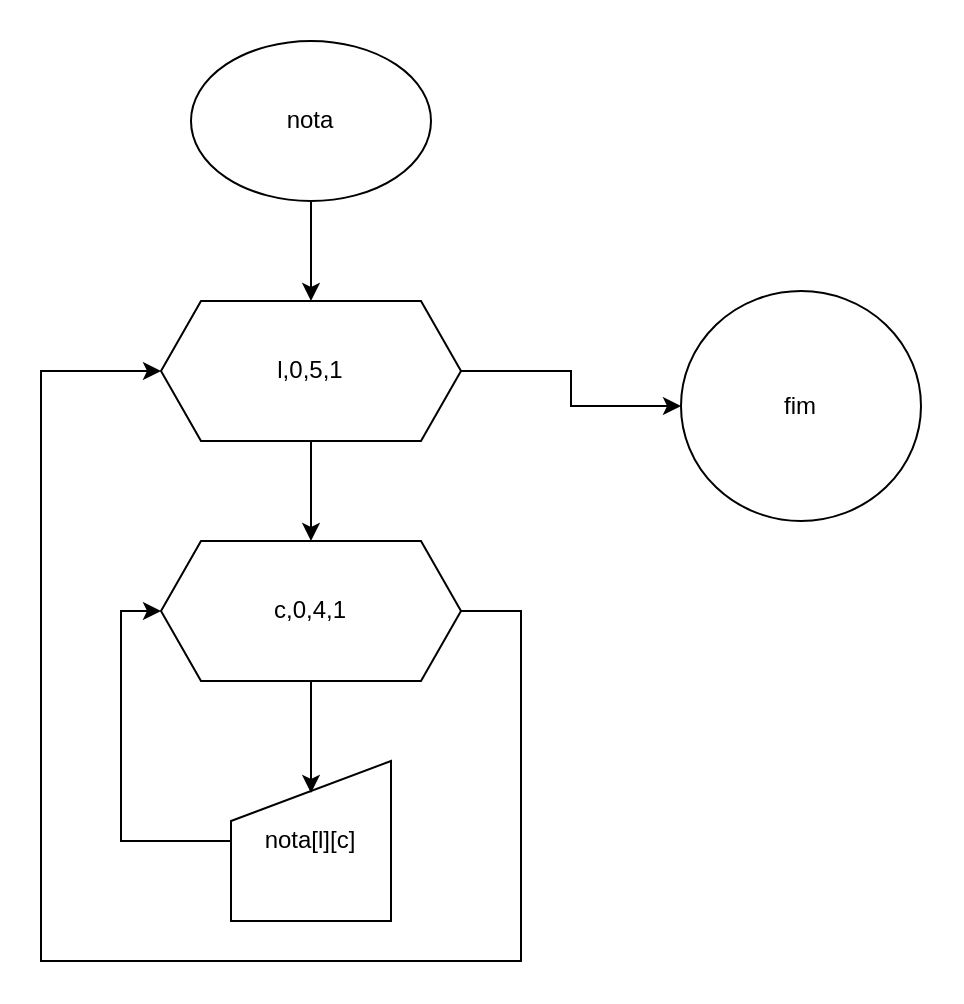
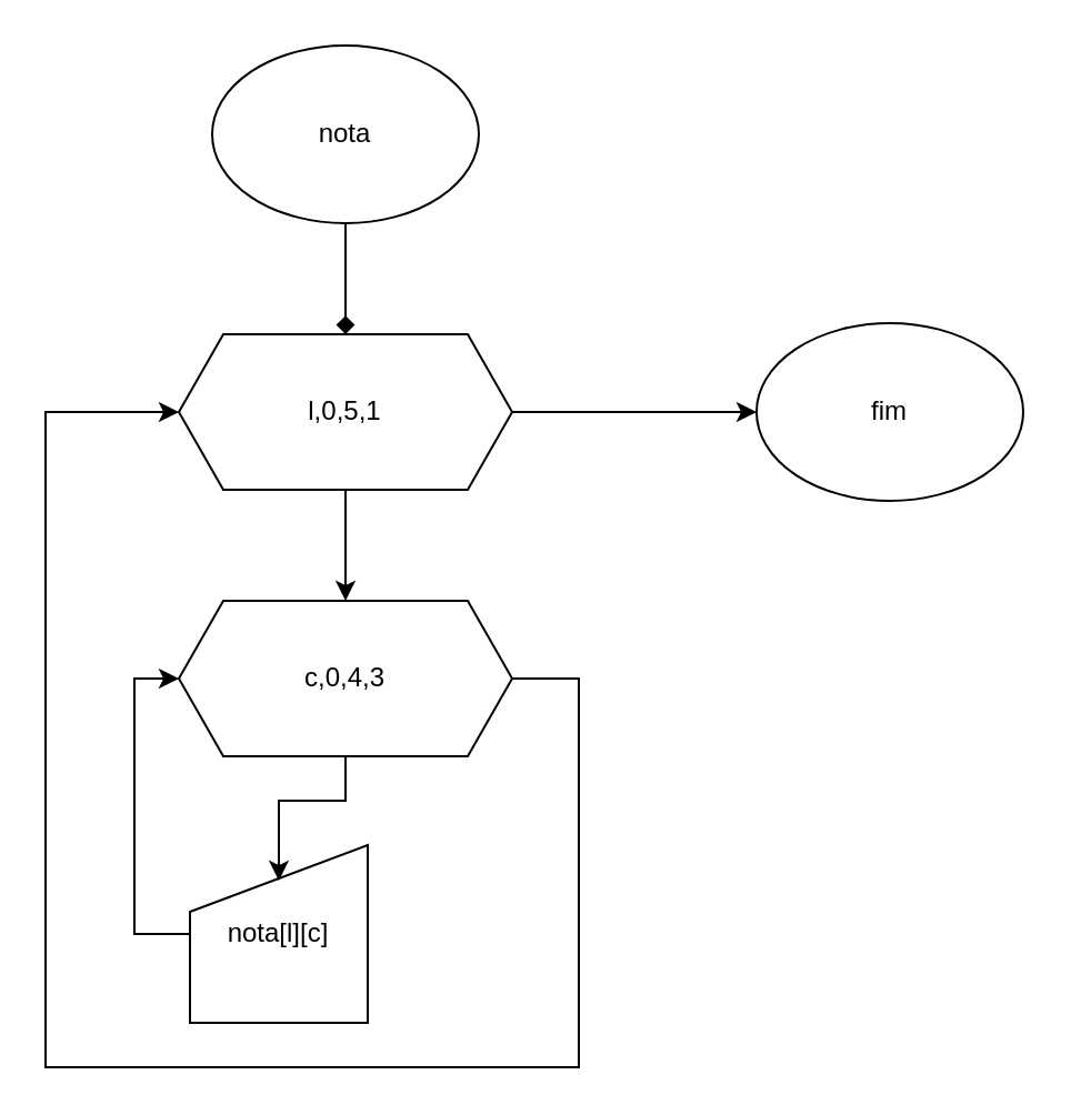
  <mxCell id="0" />
  <mxCell id="1" parent="0" />
- <mxCell id="2" value="fim" style="ellipse;whiteSpace=wrap;html=1;" parent="1" vertex="1"><mxGeometry x="340" y="145" width="120" height="115" as="geometry" /></mxCell>
- <mxCell id="3" style="edgeStyle=orthogonalEdgeStyle;rounded=0;orthogonalLoop=1;jettySize=auto;html=1;entryX=0.5;entryY=0;entryDx=0;entryDy=0;" parent="1" source="4" target="7" edge="1"><mxGeometry relative="1" as="geometry" /></mxCell>
+ <mxCell id="2" value="fim" style="ellipse;whiteSpace=wrap;html=1;" parent="1" vertex="1"><mxGeometry x="340" y="145" width="120" height="80" as="geometry" /></mxCell>
+ <mxCell id="3" style="edgeStyle=orthogonalEdgeStyle;rounded=0;orthogonalLoop=1;jettySize=auto;html=1;entryX=0.5;entryY=0;entryDx=0;entryDy=0;endArrow=diamond;" parent="1" source="4" target="7" edge="1"><mxGeometry relative="1" as="geometry" /></mxCell>
  <mxCell id="4" value="nota" style="ellipse;whiteSpace=wrap;html=1;" parent="1" vertex="1"><mxGeometry x="95" y="20" width="120" height="80" as="geometry" /></mxCell>
  <mxCell id="5" style="edgeStyle=orthogonalEdgeStyle;rounded=0;orthogonalLoop=1;jettySize=auto;html=1;" parent="1" source="7" target="9" edge="1"><mxGeometry relative="1" as="geometry" /></mxCell>
  <mxCell id="6" style="edgeStyle=orthogonalEdgeStyle;rounded=0;orthogonalLoop=1;jettySize=auto;html=1;" parent="1" source="7" target="2" edge="1"><mxGeometry relative="1" as="geometry" /></mxCell>
  <mxCell id="7" value="l,0,5,1" style="shape=hexagon;perimeter=hexagonPerimeter2;whiteSpace=wrap;html=1;fixedSize=1;" parent="1" vertex="1"><mxGeometry x="80" y="150" width="150" height="70" as="geometry" /></mxCell>
  <mxCell id="8" style="edgeStyle=orthogonalEdgeStyle;rounded=0;orthogonalLoop=1;jettySize=auto;html=1;entryX=0;entryY=0.5;entryDx=0;entryDy=0;exitX=1;exitY=0.5;exitDx=0;exitDy=0;" parent="1" source="9" target="7" edge="1"><mxGeometry relative="1" as="geometry"><Array as="points"><mxPoint x="260" y="305" /><mxPoint x="260" y="480" /><mxPoint x="20" y="480" /><mxPoint x="20" y="185" /></Array></mxGeometry></mxCell>
- <mxCell id="9" value="c,0,4,1" style="shape=hexagon;perimeter=hexagonPerimeter2;whiteSpace=wrap;html=1;fixedSize=1;" parent="1" vertex="1"><mxGeometry x="80" y="270" width="150" height="70" as="geometry" /></mxCell>
+ <mxCell id="9" value="c,0,4,3" style="shape=hexagon;perimeter=hexagonPerimeter2;whiteSpace=wrap;html=1;fixedSize=1;" parent="1" vertex="1"><mxGeometry x="80" y="270" width="150" height="70" as="geometry" /></mxCell>
  <mxCell id="10" style="edgeStyle=orthogonalEdgeStyle;rounded=0;orthogonalLoop=1;jettySize=auto;html=1;entryX=0;entryY=0.5;entryDx=0;entryDy=0;" parent="1" source="11" target="9" edge="1"><mxGeometry relative="1" as="geometry"><Array as="points"><mxPoint x="60" y="420" /><mxPoint x="60" y="305" /></Array></mxGeometry></mxCell>
- <mxCell id="11" value="nota[l][c]" style="shape=manualInput;whiteSpace=wrap;html=1;" parent="1" vertex="1"><mxGeometry x="115" y="380" width="80" height="80" as="geometry" /></mxCell>
+ <mxCell id="11" value="nota[l][c]" style="shape=manualInput;whiteSpace=wrap;html=1;" parent="1" vertex="1"><mxGeometry x="85" y="380" width="80" height="80" as="geometry" /></mxCell>
  <mxCell id="12" style="edgeStyle=orthogonalEdgeStyle;rounded=0;orthogonalLoop=1;jettySize=auto;html=1;entryX=0.5;entryY=0.2;entryDx=0;entryDy=0;entryPerimeter=0;" parent="1" source="9" target="11" edge="1"><mxGeometry relative="1" as="geometry" /></mxCell>
